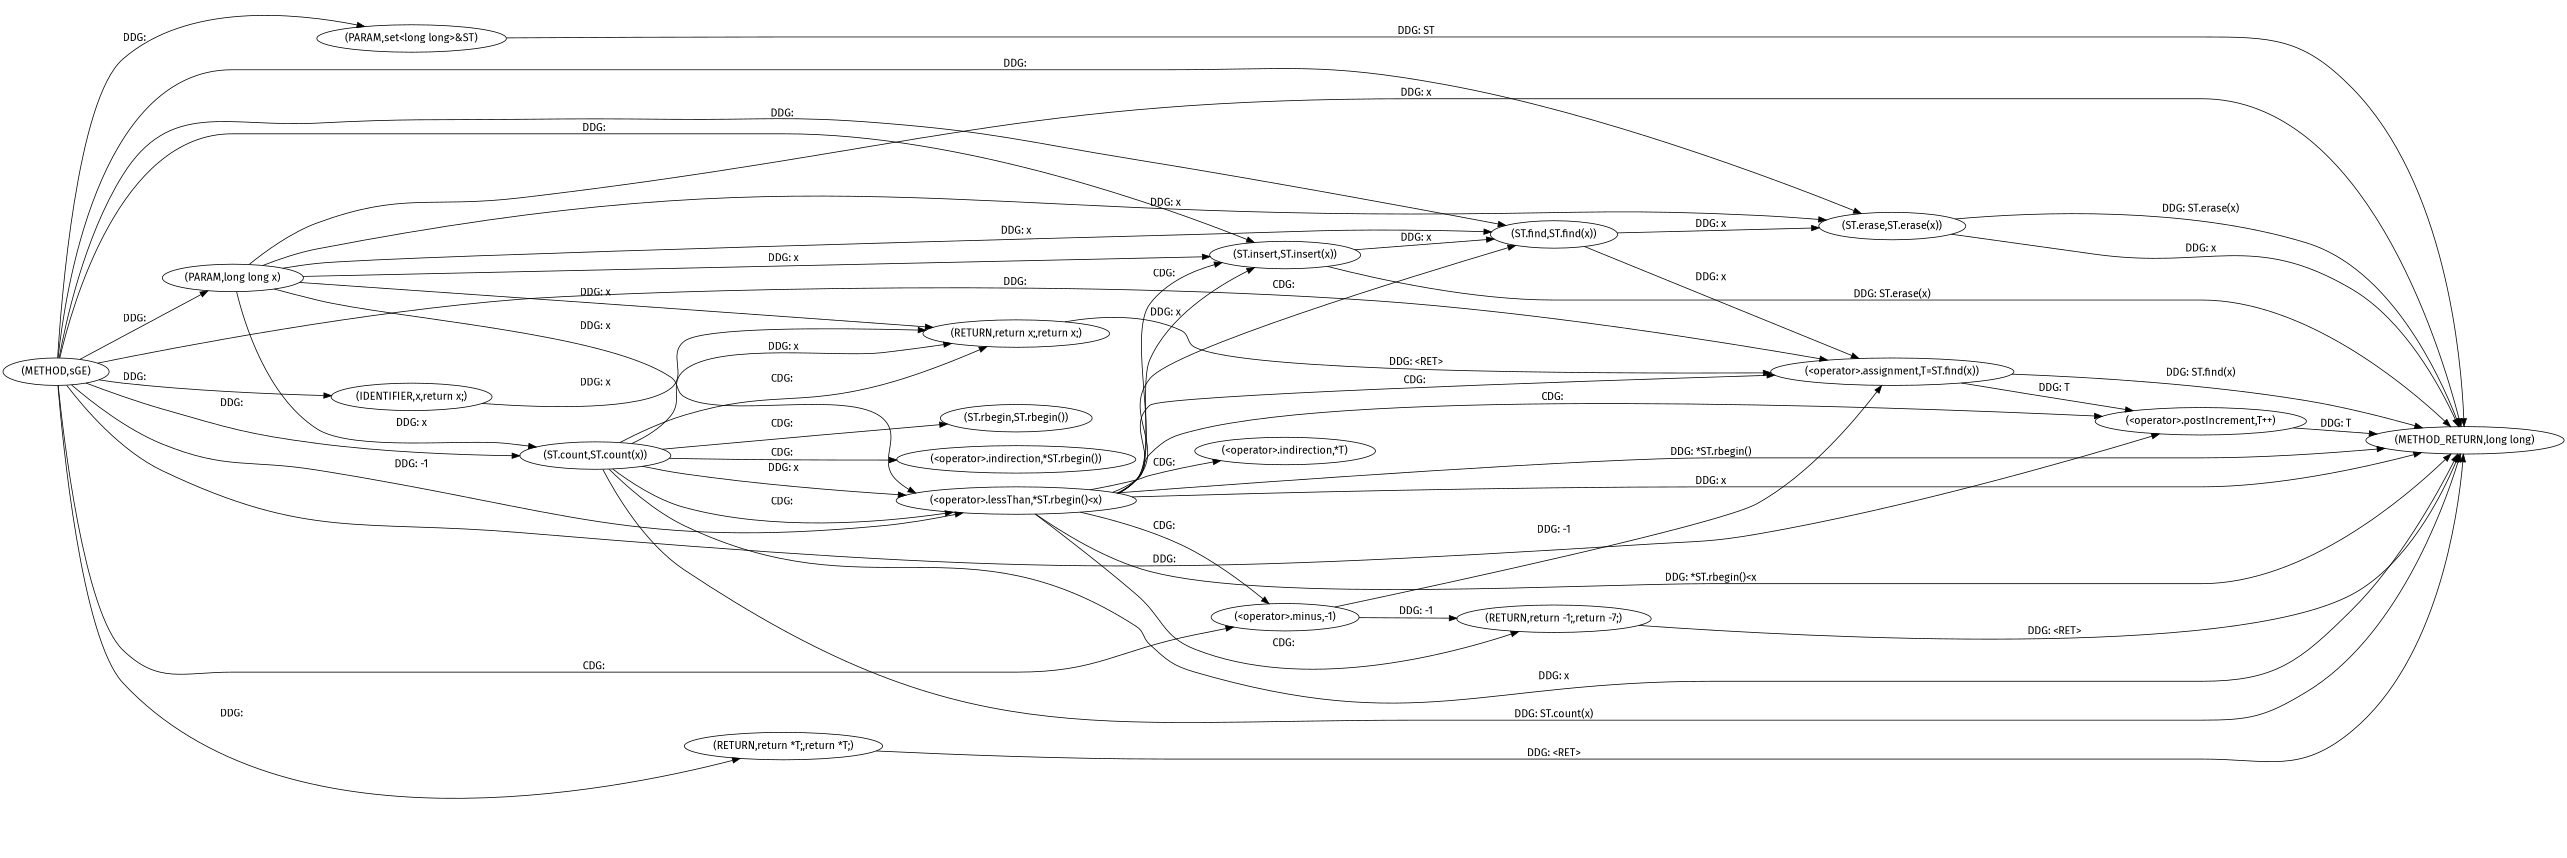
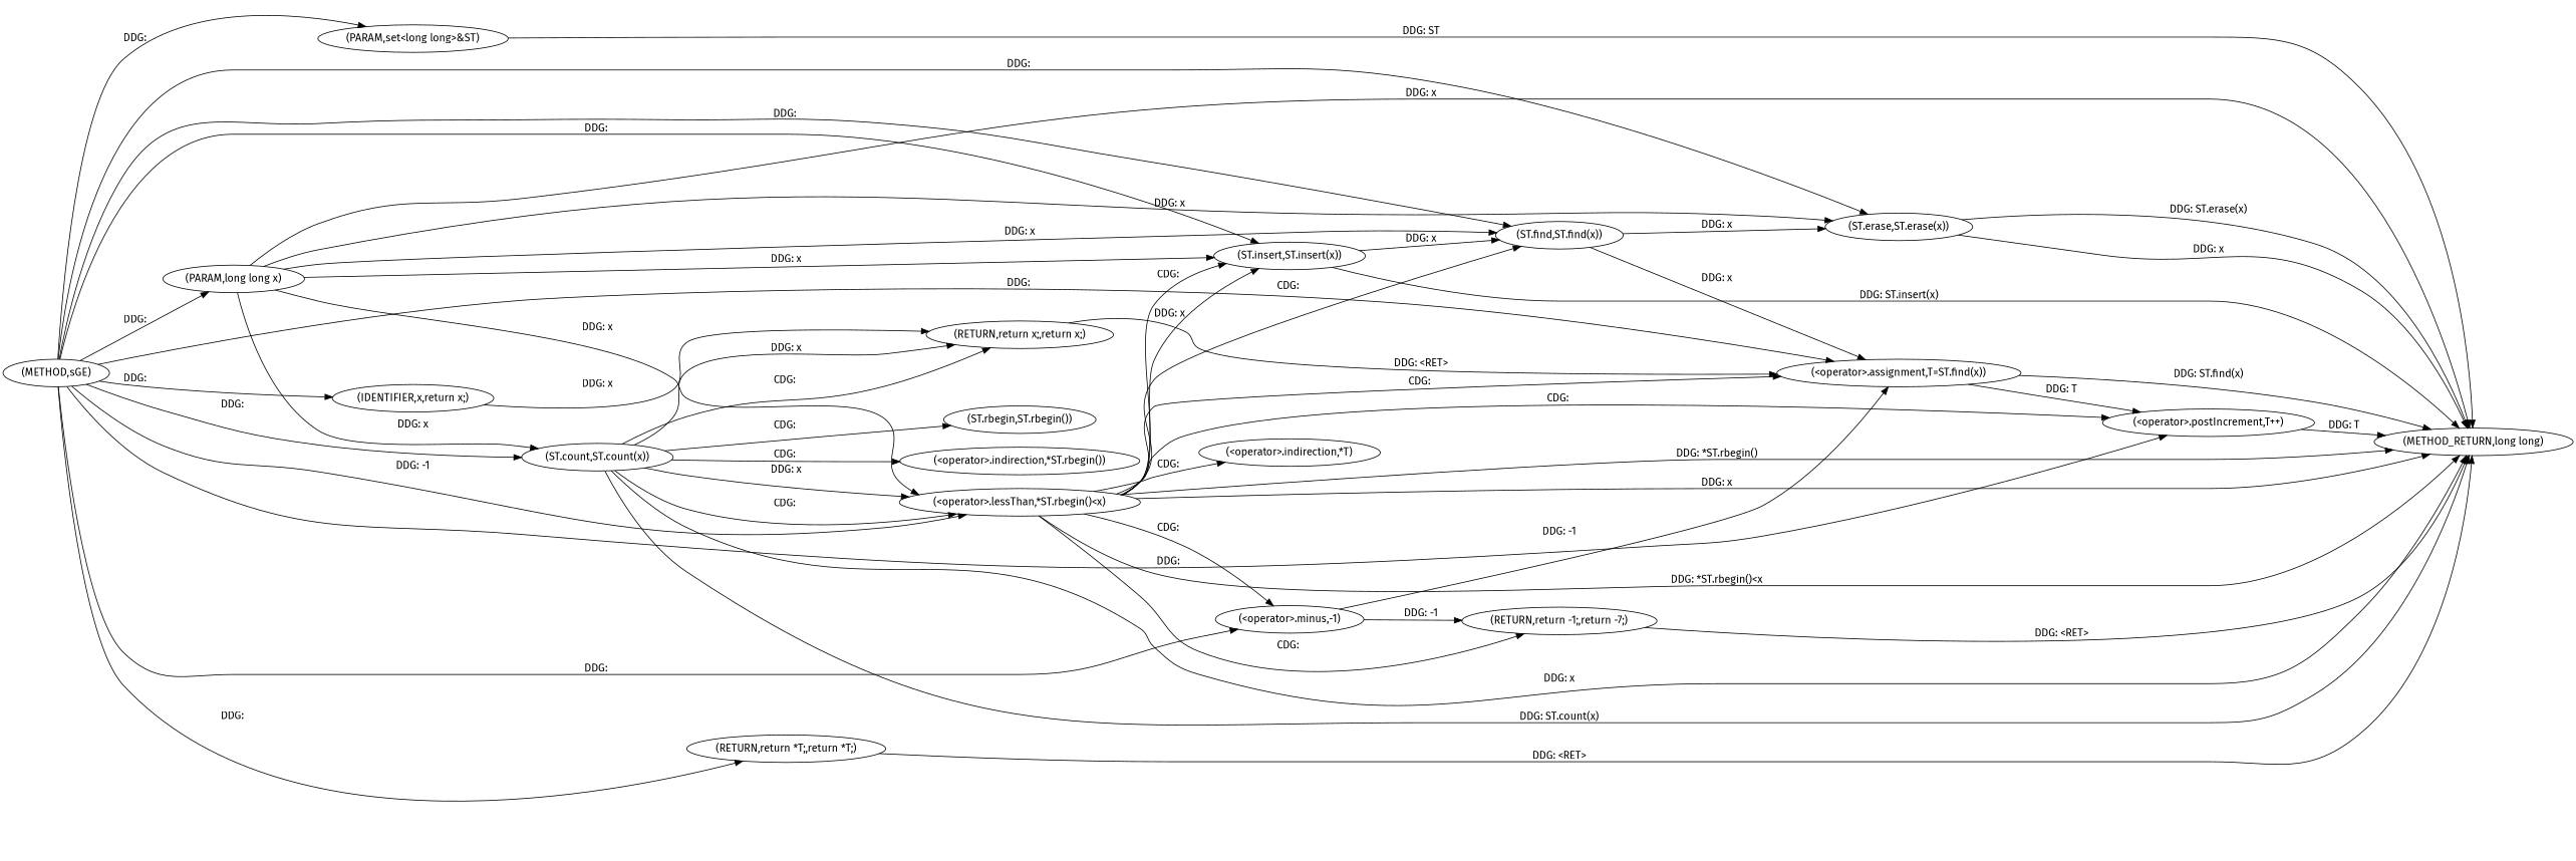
  digraph {
    fontname="Fira Sans"
    rankdir=LR
    node [fontname="Fira Sans"]
    edge [fontname="Fira Sans"]
    n1 [label="(METHOD,sGE)"]
    n2 [label="(PARAM,long long x)"]
    n3 [label="(PARAM,set<long long>&ST)"]
    n4 [label="(ST.insert,ST.insert(x))"]
    n5 [label="(<operator>.assignment,T=ST.find(x))"]
    n6 [label="(<operator>.postIncrement,T++)"]
    n7 [label="(ST.erase,ST.erase(x))"]
    n8 [label="(RETURN,return *T;,return *T;)"]
    n9 [label="(ST.count,ST.count(x))"]
    n10 [label="(<operator>.lessThan,*ST.rbegin()<x)"]
    n11 [label="(ST.find,ST.find(x))"]
    n12 [label="(IDENTIFIER,x,return x;)"]
    n13 [label="(<operator>.minus,-1)"]
    n14 [label="(METHOD_RETURN,long long)"]
    n15 [label="(RETURN,return x;,return x;)"]
    n16 [label="(<operator>.indirection,*ST.rbegin())"]
    n17 [label="(ST.rbegin,ST.rbegin())"]
    n18 [label="(RETURN,return -1;,return -7;)"]
    n19 [label="(<operator>.indirection,*T)"]
    n1 -> n2 [label="DDG: "]
    n1 -> n3 [label="DDG: "]
    n1 -> n4 [label="DDG: "]
    n1 -> n5 [label="DDG: "]
    n1 -> n6 [label="DDG: "]
    n1 -> n7 [label="DDG: "]
    n1 -> n8 [label="DDG: "]
    n1 -> n9 [label="DDG: "]
    n1 -> n10 [label="DDG: -1"]
    n1 -> n11 [label="DDG: "]
    n1 -> n12 [label="DDG: "]
-   n1 -> n13 [label="CDG: "]
+   n1 -> n13 [label="DDG: "]
    n2 -> n4 [label="DDG: x"]
    n2 -> n7 [label="DDG: x"]
    n2 -> n9 [label="DDG: x"]
    n2 -> n10 [label="DDG: x"]
    n2 -> n11 [label="DDG: x"]
    n2 -> n14 [label="DDG: x"]
-   n2 -> n15 [label="DDG: x"]
    n3 -> n14 [label="DDG: ST"]
    n4 -> n11 [label="DDG: x"]
-   n4 -> n14 [label="DDG: ST.erase(x)"]
+   n4 -> n14 [label="DDG: ST.insert(x)"]
    n5 -> n6 [label="DDG: T"]
    n5 -> n14 [label="DDG: ST.find(x)"]
    n6 -> n14 [label="DDG: T"]
    n7 -> n14 [label="DDG: x"]
    n7 -> n14 [label="DDG: ST.erase(x)"]
    n8 -> n14 [label="DDG: <RET>"]
    n9 -> n10 [label="DDG: x"]
    n9 -> n10 [label="CDG: "]
    n9 -> n14 [label="DDG: x"]
    n9 -> n14 [label="DDG: ST.count(x)"]
    n9 -> n15 [label="DDG: x"]
    n9 -> n15 [label="CDG: "]
    n9 -> n16 [label="CDG: "]
    n9 -> n17 [label="CDG: "]
    n10 -> n4 [label="DDG: x"]
    n10 -> n4 [label="CDG: "]
    n10 -> n5 [label="CDG: "]
    n10 -> n6 [label="CDG: "]
    n10 -> n11 [label="CDG: "]
    n10 -> n13 [label="CDG: "]
    n10 -> n14 [label="DDG: *ST.rbegin()"]
    n10 -> n14 [label="DDG: x"]
    n10 -> n14 [label="DDG: *ST.rbegin()<x"]
    n10 -> n18 [label="CDG: "]
    n10 -> n19 [label="CDG: "]
    n11 -> n5 [label="DDG: x"]
    n11 -> n7 [label="DDG: x"]
    n12 -> n15 [label="DDG: x"]
    n13 -> n5 [label="DDG: -1"]
    n13 -> n18 [label="DDG: -1"]
    n15 -> n5 [label="DDG: <RET>"]
    n18 -> n14 [label="DDG: <RET>"]
  }
